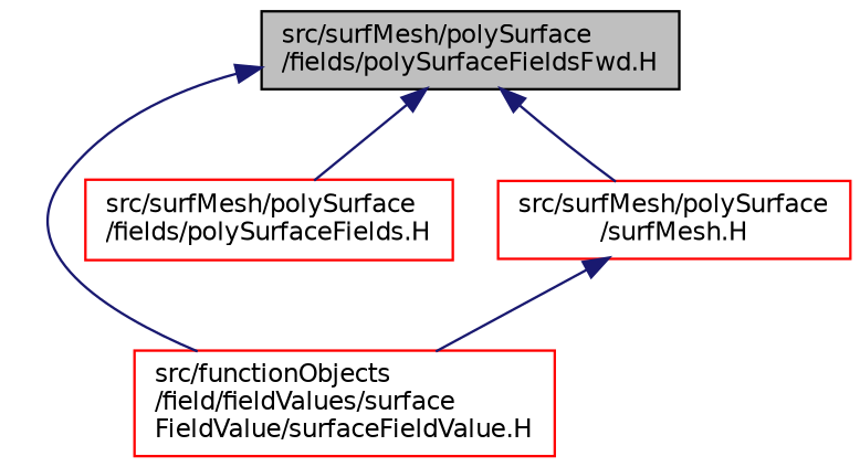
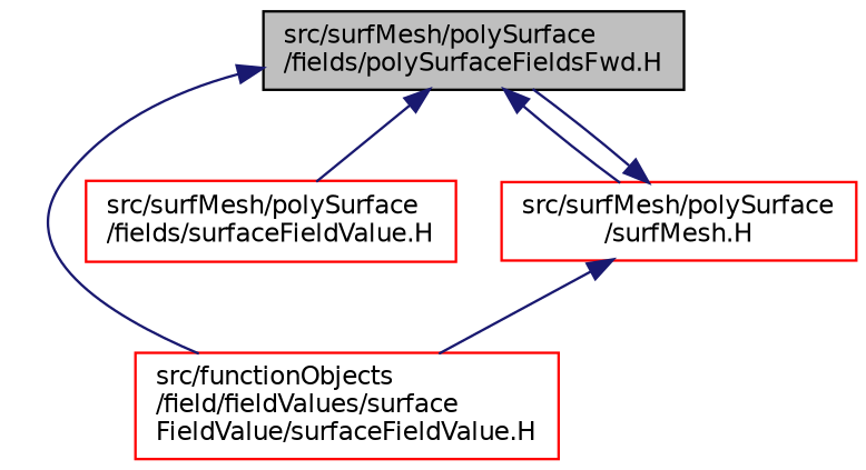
  digraph {
    node [color=red fontname=Helvetica fontsize=10 shape=record]
    edge [color=midnightblue dir=back fontname=Helvetica fontsize=10 labelfontname=Helvetica labelfontsize=10 style=solid]
    n1 [color=black fillcolor=grey75 fontcolor=black height=0.2 label="src/surfMesh/polySurface\l/fields/polySurfaceFieldsFwd.H" style=filled width=0.4]
    n2 [height=0.2 label="src/functionObjects\l/field/fieldValues/surface\lFieldValue/surfaceFieldValue.H" width=0.4]
-   n3 [height=0.2 label="src/surfMesh/polySurface\l/fields/polySurfaceFields.H" width=0.4]
+   n3 [height=0.2 label="src/surfMesh/polySurface\l/fields/surfaceFieldValue.H" width=0.4]
    n4 [height=0.2 label="src/surfMesh/polySurface\l/surfMesh.H" width=0.4]
    n1 -> n2
    n1 -> n3
    n1 -> n4
+   n4 -> n1
    n4 -> n2
  }
